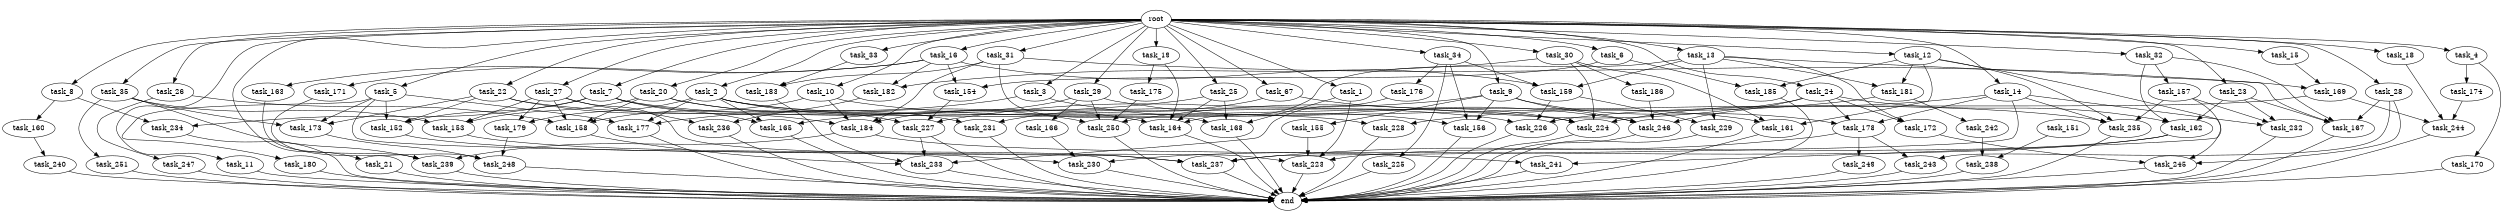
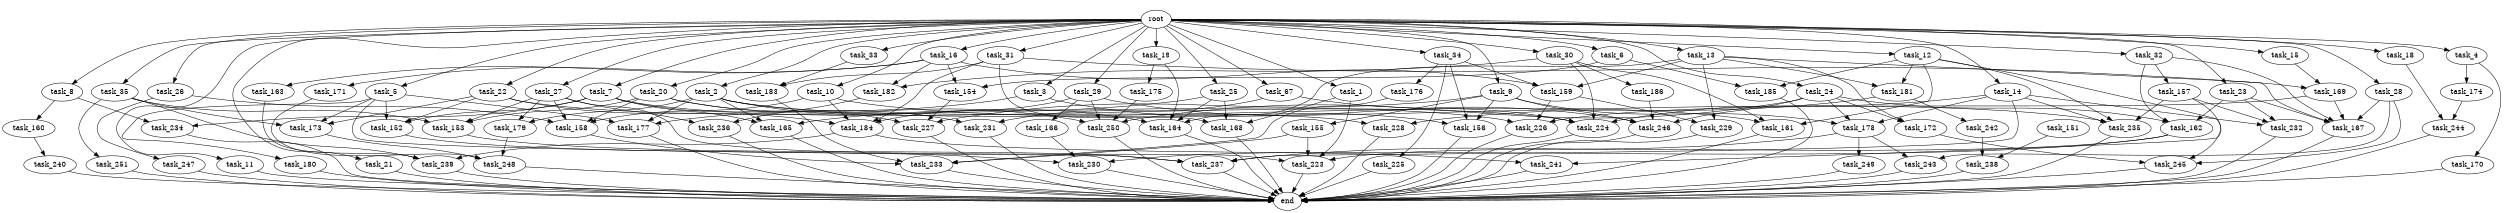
  digraph {
    task_8
    task_234
    task_160
    end
    task_240
    task_239
    task_173
    task_248
    task_158
    task_233
    n11 [label=task_67]
    task_231
    task_224
    root
    task_11
    task_26
    task_15
    task_33
    task_7
    task_13
    task_30
    task_5
    task_6
    task_22
    task_3
    task_35
    task_16
    task_21
    task_18
    task_31
    task_9
    task_28
    task_29
    task_34
    task_10
    task_2
    task_14
    task_24
    task_19
    task_32
    task_25
    task_4
    task_27
    task_23
    task_12
    task_1
    task_20
    task_247
    task_169
    task_183
    task_227
    task_165
    task_152
    task_159
    task_229
    task_167
    task_181
    task_164
    task_172
    task_161
    task_186
    task_182
    task_177
    task_237
    task_180
    task_154
    task_185
    task_226
    task_184
    task_156
    task_251
    task_153
    task_163
    task_171
    task_244
    task_168
    task_246
    task_155
    task_178
    task_245
    task_243
    task_166
    task_250
    task_176
    task_225
    task_235
    task_228
    task_179
    task_232
    task_162
    task_175
    task_157
    task_174
    task_170
    task_223
    task_236
    task_242
    task_238
    task_241
    task_230
    task_151
    task_249
    task_8 -> task_234
    task_8 -> task_160
    task_234 -> end
    task_160 -> task_240
    task_240 -> end
    task_239 -> end
    task_173 -> task_248
    task_248 -> end
    task_158 -> task_233
    task_233 -> end
    n11 -> task_231
    n11 -> task_224
    task_231 -> end
    task_224 -> end
    root -> task_8
    root -> n11
    root -> task_11
    root -> task_26
    root -> task_15
    root -> task_33
    root -> task_7
    root -> task_13
    root -> task_30
    root -> task_5
    root -> task_6
    root -> task_22
    root -> task_3
    root -> task_35
    root -> task_16
    root -> task_21
    root -> task_18
    root -> task_31
    root -> task_9
    root -> task_28
    root -> task_29
    root -> task_34
    root -> task_10
    root -> task_2
    root -> task_14
    root -> task_24
    root -> task_19
    root -> task_32
    root -> task_25
    root -> task_4
    root -> task_27
    root -> task_23
    root -> task_12
    root -> task_1
    root -> task_20
    task_11 -> end
    task_26 -> task_158
    task_26 -> task_247
    task_15 -> task_169
    task_33 -> task_183
    task_7 -> task_234
    task_7 -> task_224
    task_7 -> task_227
    task_7 -> task_165
    task_7 -> task_152
    task_13 -> task_159
    task_13 -> task_229
    task_13 -> task_167
    task_13 -> task_181
    task_13 -> task_164
    task_13 -> task_172
    task_30 -> task_224
    task_30 -> task_161
    task_30 -> task_186
    task_30 -> task_182
    task_5 -> task_173
    task_5 -> task_152
    task_5 -> task_177
    task_5 -> task_237
    task_5 -> task_180
    task_6 -> task_154
    task_6 -> task_185
    task_22 -> task_173
    task_22 -> task_152
    task_22 -> task_226
    task_22 -> task_184
    task_3 -> task_177
    task_3 -> task_156
    task_35 -> task_239
    task_35 -> task_173
    task_35 -> task_251
    task_35 -> task_153
    task_16 -> task_159
    task_16 -> task_182
    task_16 -> task_154
    task_16 -> task_163
    task_16 -> task_171
    task_21 -> end
    task_18 -> task_244
    task_31 -> task_169
    task_31 -> task_183
    task_31 -> task_184
    task_31 -> task_168
    task_9 -> task_227
    task_9 -> task_156
    task_9 -> task_246
    task_9 -> task_155
    task_9 -> task_178
    task_28 -> task_167
    task_28 -> task_245
    task_28 -> task_243
    task_29 -> task_184
    task_29 -> task_246
    task_29 -> task_166
    task_29 -> task_250
    task_34 -> task_159
    task_34 -> task_156
    task_34 -> task_176
    task_34 -> task_225
    task_10 -> task_158
    task_10 -> task_184
    task_10 -> task_235
    task_2 -> task_165
    task_2 -> task_164
    task_2 -> task_161
    task_2 -> task_177
    task_2 -> task_228
    task_2 -> task_179
    task_14 -> task_224
    task_14 -> task_237
    task_14 -> task_178
    task_14 -> task_235
    task_14 -> task_232
    task_24 -> task_172
    task_24 -> task_246
    task_24 -> task_178
    task_24 -> task_250
    task_24 -> task_162
    task_19 -> task_164
    task_19 -> task_175
    task_32 -> task_167
    task_32 -> task_162
    task_32 -> task_157
    task_25 -> task_165
    task_25 -> task_164
    task_25 -> task_168
    task_4 -> task_174
    task_4 -> task_170
    task_27 -> task_158
    task_27 -> task_153
    task_27 -> task_179
    task_27 -> task_223
    task_27 -> task_236
    task_23 -> task_167
    task_23 -> task_232
    task_23 -> task_162
    task_12 -> task_181
    task_12 -> task_161
    task_12 -> task_185
    task_12 -> task_245
    task_12 -> task_235
    task_1 -> task_168
    task_1 -> task_223
    task_20 -> task_158
    task_20 -> task_231
    task_20 -> task_153
    task_20 -> task_250
    task_247 -> end
    task_169 -> task_226
-   task_169 -> task_244
+   task_169 -> task_167
    task_183 -> task_233
    task_227 -> end
    task_165 -> end
    task_152 -> task_230
    task_159 -> task_229
    task_159 -> task_226
    task_229 -> end
    task_167 -> end
    task_181 -> task_228
    task_181 -> task_242
    task_164 -> end
    task_172 -> task_245
    task_161 -> end
    task_186 -> task_246
    task_182 -> task_236
    task_177 -> end
    task_237 -> end
    task_180 -> end
    task_154 -> task_227
    task_185 -> end
    task_226 -> end
    task_184 -> task_239
    task_184 -> task_241
    task_156 -> end
    task_251 -> end
    task_153 -> task_237
    task_163 -> task_239
    task_171 -> task_248
    task_244 -> end
    task_168 -> end
    task_246 -> end
-   task_227 -> task_233
+   task_155 -> task_233
    task_155 -> task_223
    task_178 -> task_237
    task_178 -> task_243
    task_178 -> task_249
    task_245 -> end
    task_243 -> end
    task_166 -> task_230
    task_250 -> end
    task_176 -> task_233
    task_225 -> end
    task_235 -> end
    task_228 -> end
    task_179 -> task_248
    task_232 -> end
    task_162 -> task_223
    task_162 -> task_230
    task_175 -> task_250
    task_157 -> task_235
    task_157 -> task_232
    task_157 -> task_241
    task_174 -> task_244
    task_170 -> end
    task_223 -> end
    task_236 -> end
    task_242 -> task_238
    task_238 -> end
    task_241 -> end
    task_230 -> end
    task_151 -> task_238
    task_249 -> end
  }
